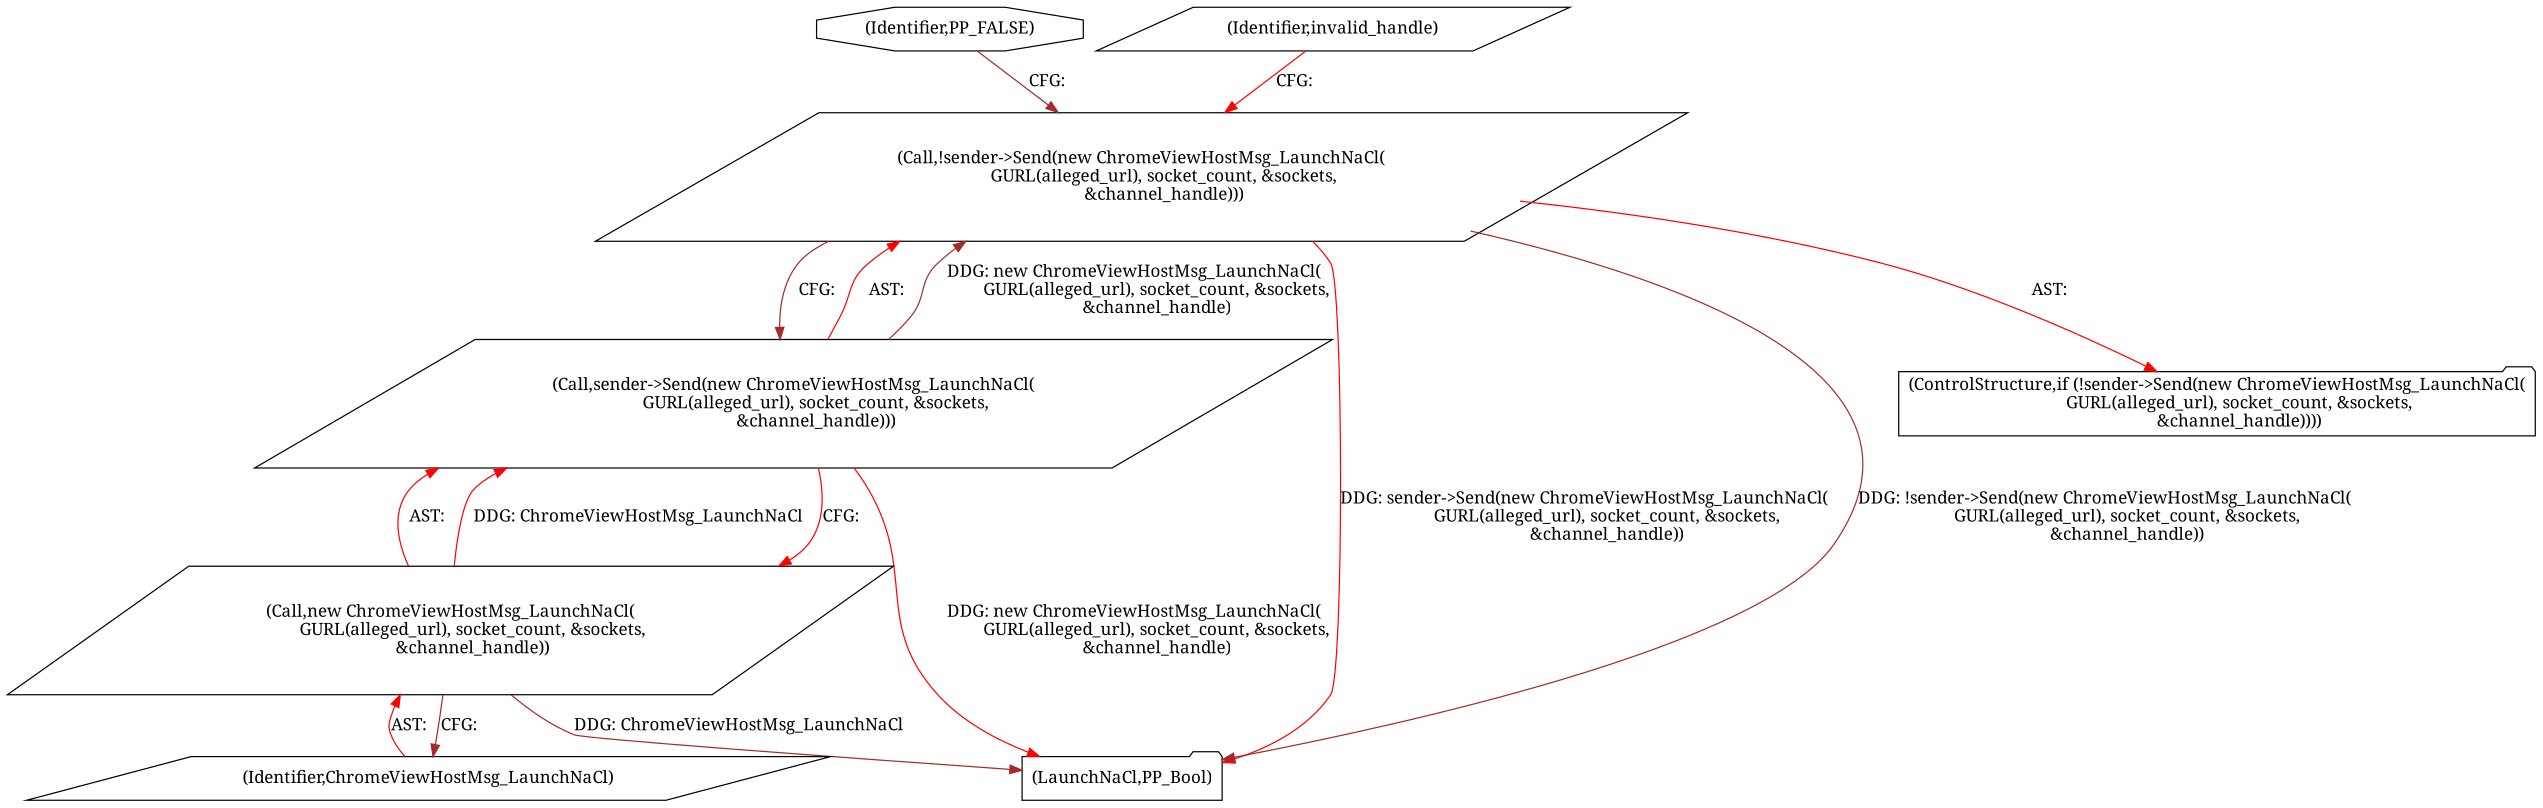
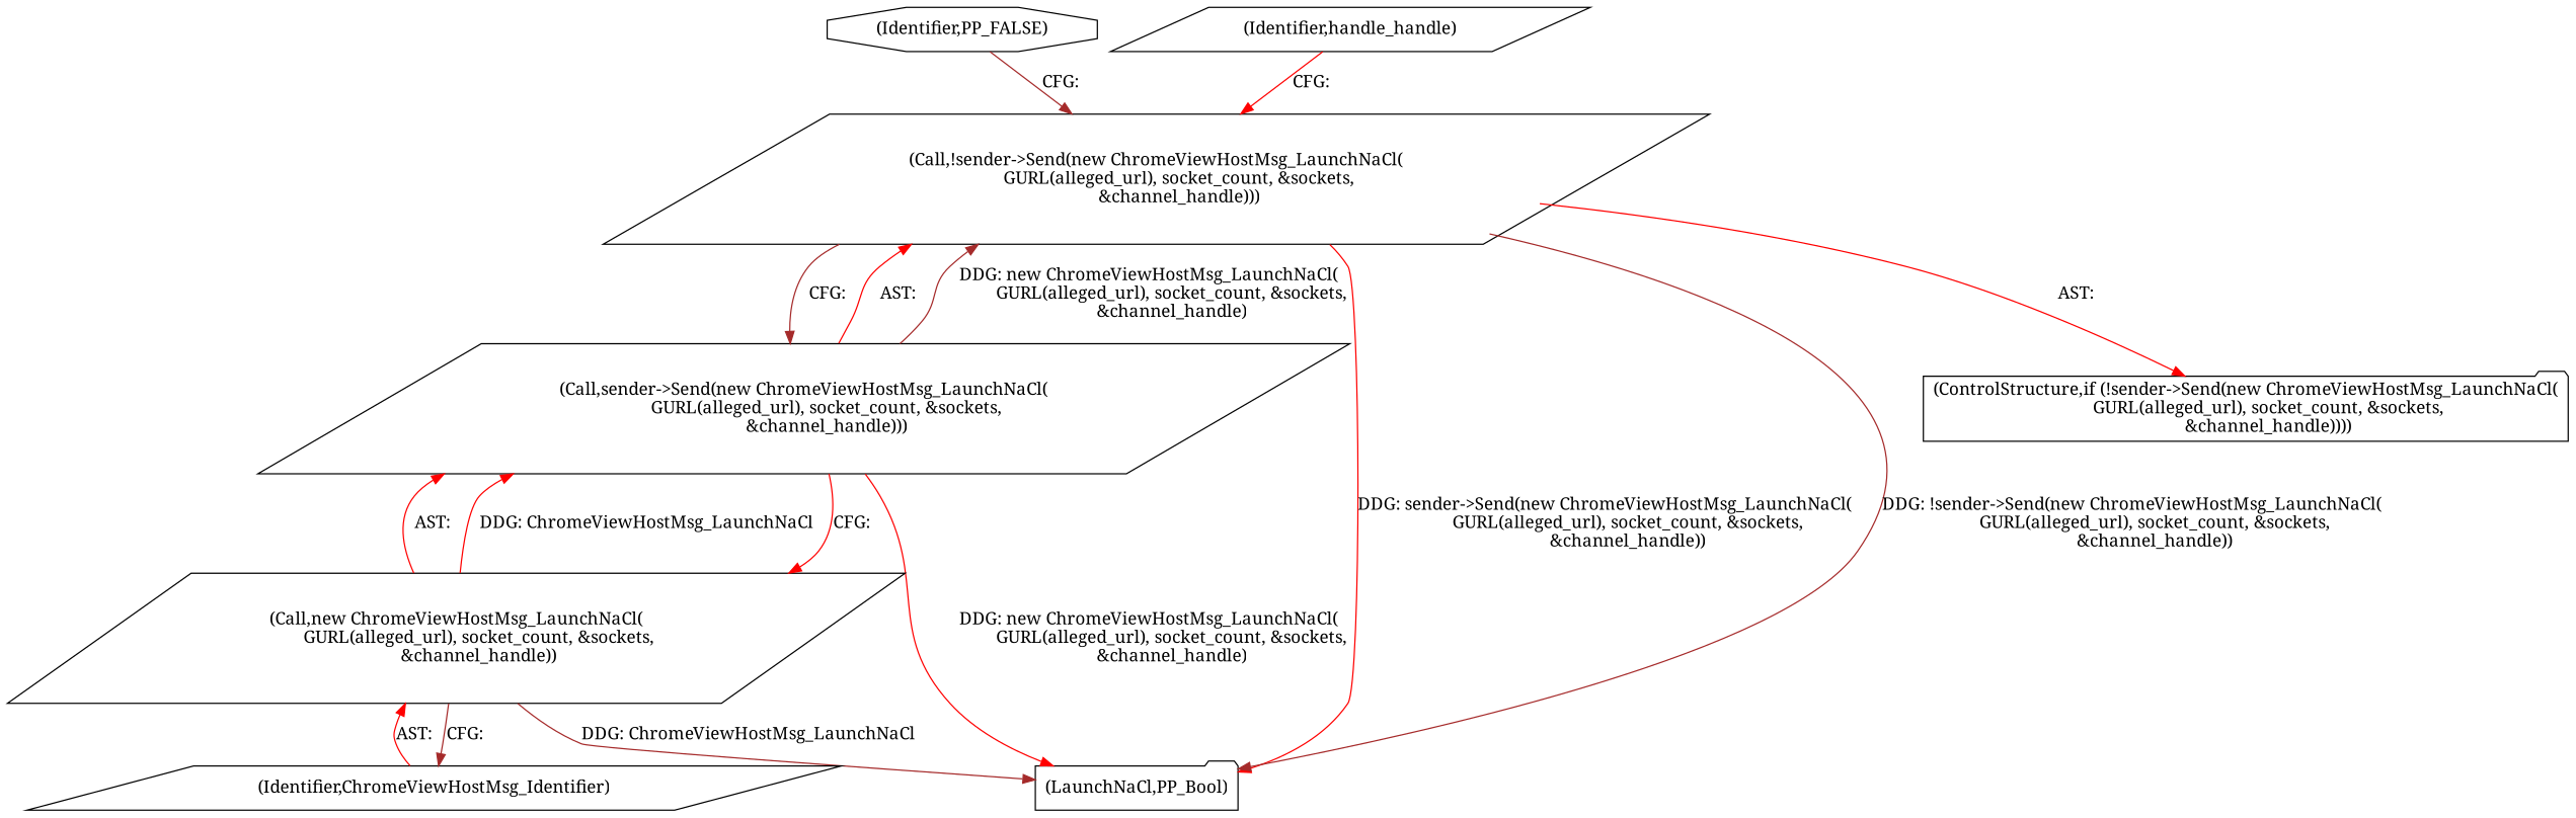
  digraph {
    fontname="Noto Serif"
    node [fontname="Noto Serif" shape=parallelogram]
    edge [color=red fontname="Noto Serif"]
    n1 [label="(Call,!sender->Send(new ChromeViewHostMsg_LaunchNaCl(\n          GURL(alleged_url), socket_count, &sockets,\n          &channel_handle)))"]
    n2 [label="(Call,sender->Send(new ChromeViewHostMsg_LaunchNaCl(\n          GURL(alleged_url), socket_count, &sockets,\n          &channel_handle)))"]
    n3 [label="(LaunchNaCl,PP_Bool)" shape=folder]
    n4 [label="(ControlStructure,if (!sender->Send(new ChromeViewHostMsg_LaunchNaCl(\n          GURL(alleged_url), socket_count, &sockets,\n          &channel_handle))))" shape=folder]
    n5 [label="(Call,new ChromeViewHostMsg_LaunchNaCl(\n          GURL(alleged_url), socket_count, &sockets,\n          &channel_handle))"]
-   n6 [label="(Identifier,ChromeViewHostMsg_LaunchNaCl)"]
+   n6 [label="(Identifier,ChromeViewHostMsg_Identifier)"]
    n7 [label="(Identifier,PP_FALSE)" shape=octagon]
-   n8 [label="(Identifier,invalid_handle)"]
+   n8 [label="(Identifier,handle_handle)"]
    n1 -> n2 [color=brown label="CFG: "]
    n1 -> n3 [label="DDG: sender->Send(new ChromeViewHostMsg_LaunchNaCl(\n          GURL(alleged_url), socket_count, &sockets,\n          &channel_handle))"]
    n1 -> n3 [color=brown label="DDG: !sender->Send(new ChromeViewHostMsg_LaunchNaCl(\n          GURL(alleged_url), socket_count, &sockets,\n          &channel_handle))"]
    n1 -> n4 [label="AST: "]
    n2 -> n1 [label="AST: "]
    n2 -> n1 [color=brown label="DDG: new ChromeViewHostMsg_LaunchNaCl(\n          GURL(alleged_url), socket_count, &sockets,\n          &channel_handle)"]
    n2 -> n3 [label="DDG: new ChromeViewHostMsg_LaunchNaCl(\n          GURL(alleged_url), socket_count, &sockets,\n          &channel_handle)"]
    n2 -> n5 [label="CFG: "]
    n5 -> n2 [label="AST: "]
    n5 -> n2 [label="DDG: ChromeViewHostMsg_LaunchNaCl"]
    n5 -> n3 [color=brown label="DDG: ChromeViewHostMsg_LaunchNaCl"]
    n5 -> n6 [color=brown label="CFG: "]
    n6 -> n5 [label="AST: "]
    n7 -> n1 [color=brown label="CFG: "]
    n8 -> n1 [label="CFG: "]
  }
